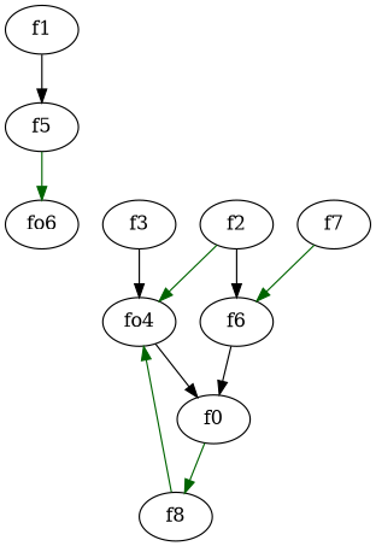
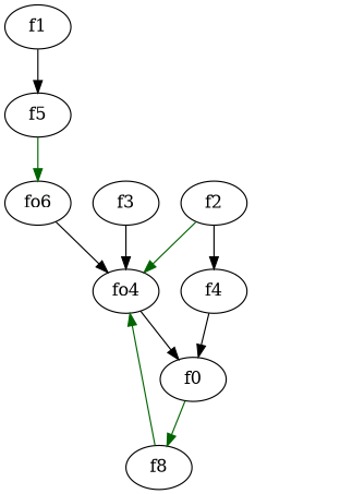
  strict digraph {
    edge [color=black weight=2]
    f1
    f5
    n3 [label=fo6]
    n4 [label=fo4]
    f2
-   f4 [label=f6]
+   f4
    n7 [label=f0]
    f3
    f8
-   f7
    f1 -> f5
    f5 -> n3 [color=darkgreen]
+   n3 -> n4
    n4 -> n7
    f2 -> n4 [color=darkgreen]
    f2 -> f4
    f4 -> n7
    n7 -> f8 [color=darkgreen]
    f3 -> n4
    f8 -> n4 [color=darkgreen]
-   f7 -> f4 [color=darkgreen]
  }
